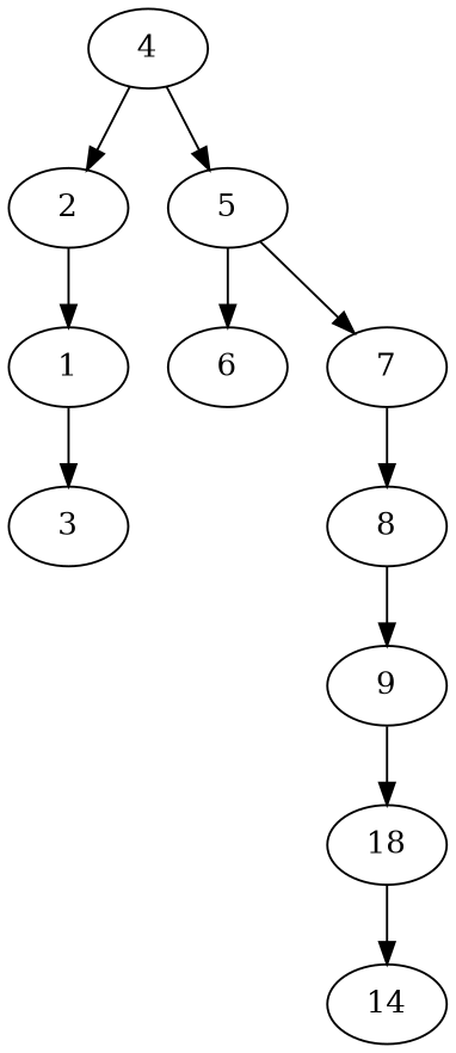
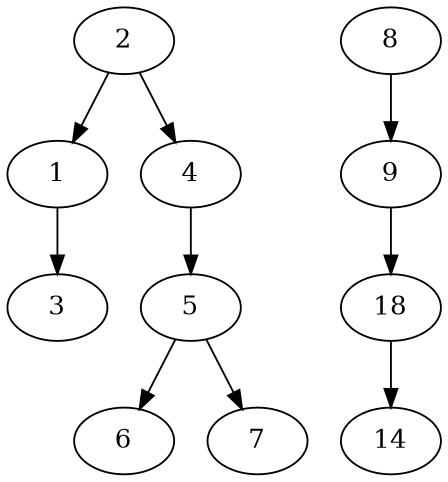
  digraph {
    node [alpha=0.19]
    1 [expect_size=2456120590454458]
    3 [alpha=0.01 expect_size=42684995600384000]
    2 [alpha=0.03 expect_size=71114908191786]
    4 [alpha=0.02 expect_size=1251700559799386112]
    5 [alpha=0.11 expect_size=1096469374191608]
    6 [expect_size=23618335684085]
    7 [alpha=0.15 expect_size=5619341435424540]
    8 [alpha=0.14 expect_size=497603837952000000]
    9 [alpha=0.18 expect_size=408584800660619264]
    n10 [alpha=0.10 expect_size=584670556452754 label=18]
    n11 [alpha=0.03 expect_size=474620882959981 label=14]
    1 -> 3
    2 -> 1
-   4 -> 2
+   2 -> 4
    4 -> 5
    5 -> 6
    5 -> 7
-   7 -> 8
    8 -> 9
    9 -> n10
    n10 -> n11
  }
